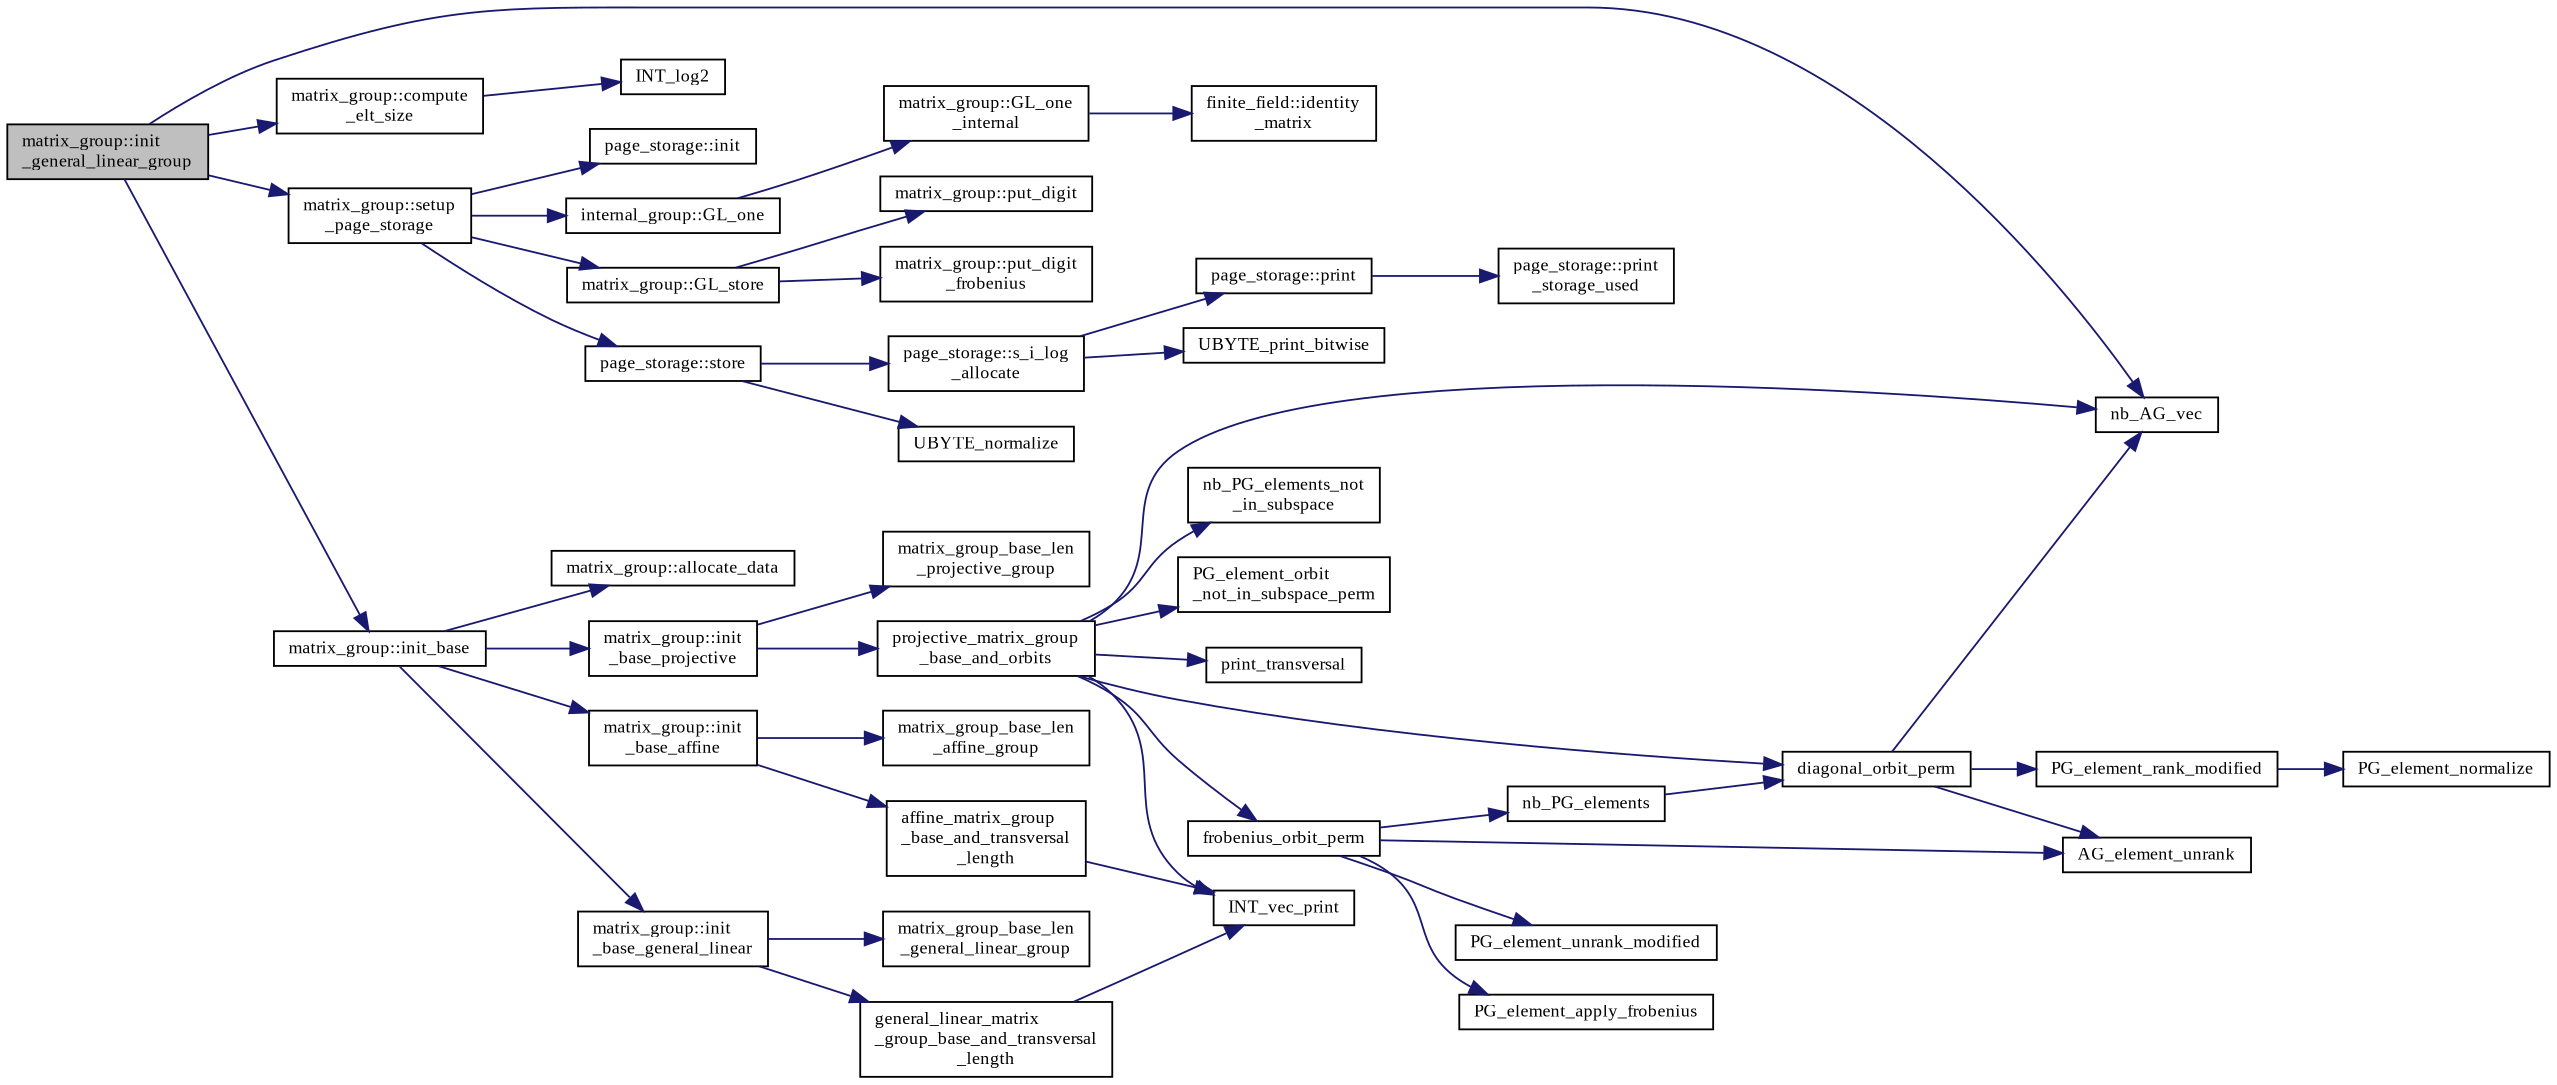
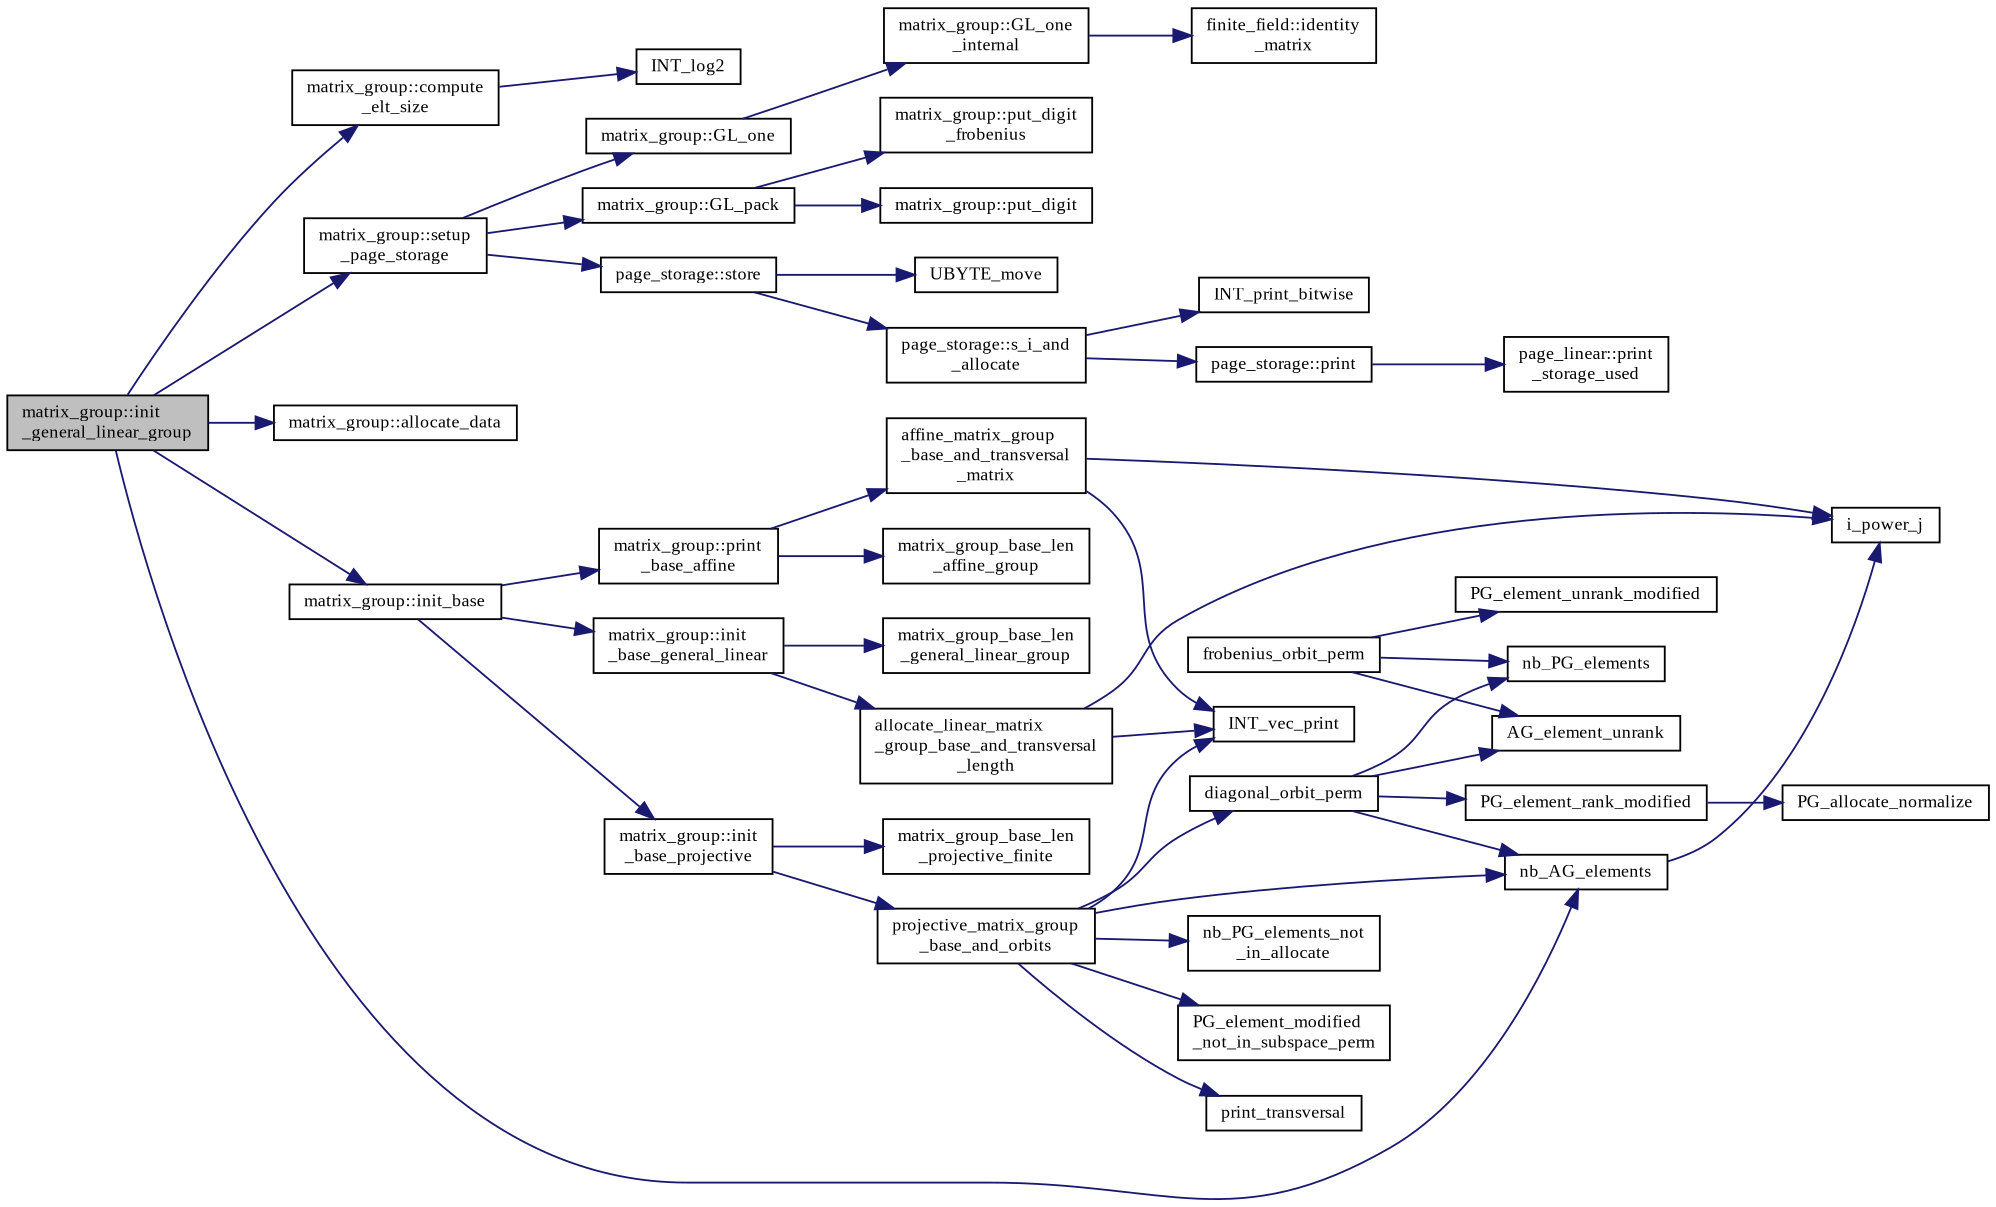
  digraph {
    fontname="Liberation Serif"
    rankdir=LR
    node [color=black fillcolor=white fontname="Liberation Serif" fontsize=10 shape=record style=filled]
    edge [color=midnightblue fontname="Liberation Serif" fontsize=10 labelfontname=Helvetica labelfontsize=10 style=solid]
    n1 [fillcolor=grey75 fontcolor=black height=0.2 label="matrix_group::init\l_general_linear_group" width=0.4]
-   n2 [height=0.2 label=nb_AG_vec width=0.4]
+   n2 [height=0.2 label=nb_AG_elements width=0.4]
    n3 [height=0.2 label="matrix_group::compute\l_elt_size" width=0.4]
    n4 [height=0.2 label="matrix_group::allocate_data" width=0.4]
    n5 [height=0.2 label="matrix_group::setup\l_page_storage" width=0.4]
    n6 [height=0.2 label="matrix_group::init_base" width=0.4]
+   n7 [height=0.2 label=i_power_j width=0.4]
    n8 [height=0.2 label=INT_log2 width=0.4]
-   n9 [height=0.2 label="page_storage::init" width=0.4]
-   n10 [height=0.2 label="internal_group::GL_one" width=0.4]
-   n11 [height=0.2 label="matrix_group::GL_store" width=0.4]
+   n10 [height=0.2 label="matrix_group::GL_one" width=0.4]
+   n11 [height=0.2 label="matrix_group::GL_pack" width=0.4]
    n12 [height=0.2 label="page_storage::store" width=0.4]
    n13 [height=0.2 label="matrix_group::init\l_base_projective" width=0.4]
-   n14 [height=0.2 label="matrix_group::init\l_base_affine" width=0.4]
+   n14 [height=0.2 label="matrix_group::print\l_base_affine" width=0.4]
    n15 [height=0.2 label="matrix_group::init\l_base_general_linear" width=0.4]
    n16 [height=0.2 label="matrix_group::GL_one\l_internal" width=0.4]
    n17 [height=0.2 label="matrix_group::put_digit" width=0.4]
    n18 [height=0.2 label="matrix_group::put_digit\l_frobenius" width=0.4]
-   n19 [height=0.2 label="page_storage::s_i_log\l_allocate" width=0.4]
-   n20 [height=0.2 label=UBYTE_normalize width=0.4]
+   n19 [height=0.2 label="page_storage::s_i_and\l_allocate" width=0.4]
+   n20 [height=0.2 label=UBYTE_move width=0.4]
    n21 [height=0.2 label="finite_field::identity\l_matrix" width=0.4]
    n22 [height=0.2 label="page_storage::print" width=0.4]
-   n23 [height=0.2 label=UBYTE_print_bitwise width=0.4]
-   n24 [height=0.2 label="page_storage::print\l_storage_used" width=0.4]
-   n25 [height=0.2 label="matrix_group_base_len\l_projective_group" width=0.4]
+   n23 [height=0.2 label=INT_print_bitwise width=0.4]
+   n24 [height=0.2 label="page_linear::print\l_storage_used" width=0.4]
+   n25 [height=0.2 label="matrix_group_base_len\l_projective_finite" width=0.4]
    n26 [height=0.2 label="projective_matrix_group\l_base_and_orbits" width=0.4]
    n27 [height=0.2 label="matrix_group_base_len\l_affine_group" width=0.4]
-   n28 [height=0.2 label="affine_matrix_group\l_base_and_transversal\l_length" width=0.4]
+   n28 [height=0.2 label="affine_matrix_group\l_base_and_transversal\l_matrix" width=0.4]
    n29 [height=0.2 label="matrix_group_base_len\l_general_linear_group" width=0.4]
-   n30 [height=0.2 label="general_linear_matrix\l_group_base_and_transversal\l_length" width=0.4]
-   n31 [height=0.2 label="nb_PG_elements_not\l_in_subspace" width=0.4]
-   n32 [height=0.2 label="PG_element_orbit\l_not_in_subspace_perm" width=0.4]
+   n30 [height=0.2 label="allocate_linear_matrix\l_group_base_and_transversal\l_length" width=0.4]
+   n31 [height=0.2 label="nb_PG_elements_not\l_in_allocate" width=0.4]
+   n32 [height=0.2 label="PG_element_modified\l_not_in_subspace_perm" width=0.4]
    n33 [height=0.2 label=print_transversal width=0.4]
    n34 [height=0.2 label=diagonal_orbit_perm width=0.4]
    n35 [height=0.2 label=frobenius_orbit_perm width=0.4]
    n36 [height=0.2 label=INT_vec_print width=0.4]
    n37 [height=0.2 label=nb_PG_elements width=0.4]
    n38 [height=0.2 label=AG_element_unrank width=0.4]
    n39 [height=0.2 label=PG_element_rank_modified width=0.4]
    n40 [height=0.2 label=PG_element_unrank_modified width=0.4]
-   n41 [height=0.2 label=PG_element_apply_frobenius width=0.4]
-   n42 [height=0.2 label=PG_element_normalize width=0.4]
+   n42 [height=0.2 label=PG_allocate_normalize width=0.4]
    n1 -> n2
    n1 -> n3
-   n6 -> n4
+   n1 -> n4
    n1 -> n5
    n1 -> n6
+   n2 -> n7
    n3 -> n8
-   n5 -> n9
    n5 -> n10
    n5 -> n11
    n5 -> n12
    n6 -> n13
    n6 -> n14
    n6 -> n15
    n10 -> n16
    n11 -> n17
    n11 -> n18
    n12 -> n19
    n12 -> n20
    n13 -> n25
    n13 -> n26
    n14 -> n27
    n14 -> n28
    n15 -> n29
    n15 -> n30
    n16 -> n21
    n19 -> n22
    n19 -> n23
    n22 -> n24
    n26 -> n2
    n26 -> n31
    n26 -> n32
    n26 -> n33
    n26 -> n34
-   n26 -> n35
    n26 -> n36
+   n28 -> n7
    n28 -> n36
+   n30 -> n7
    n30 -> n36
    n34 -> n2
-   n37 -> n34
+   n34 -> n37
    n34 -> n38
    n34 -> n39
    n35 -> n37
    n35 -> n38
    n35 -> n40
-   n35 -> n41
    n39 -> n42
  }
